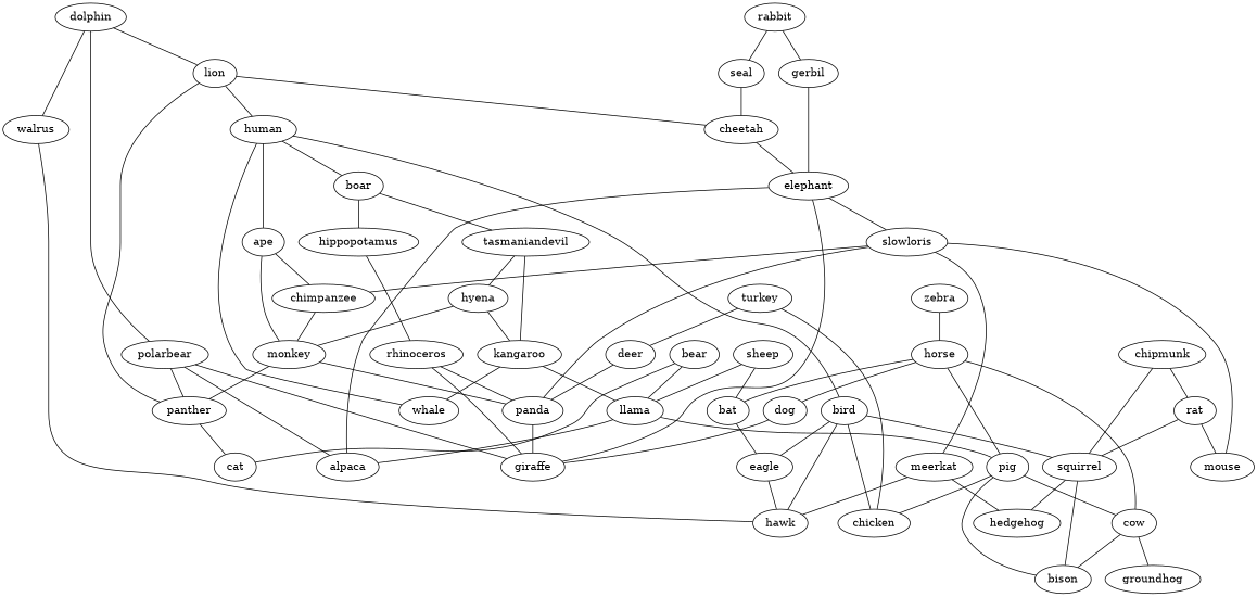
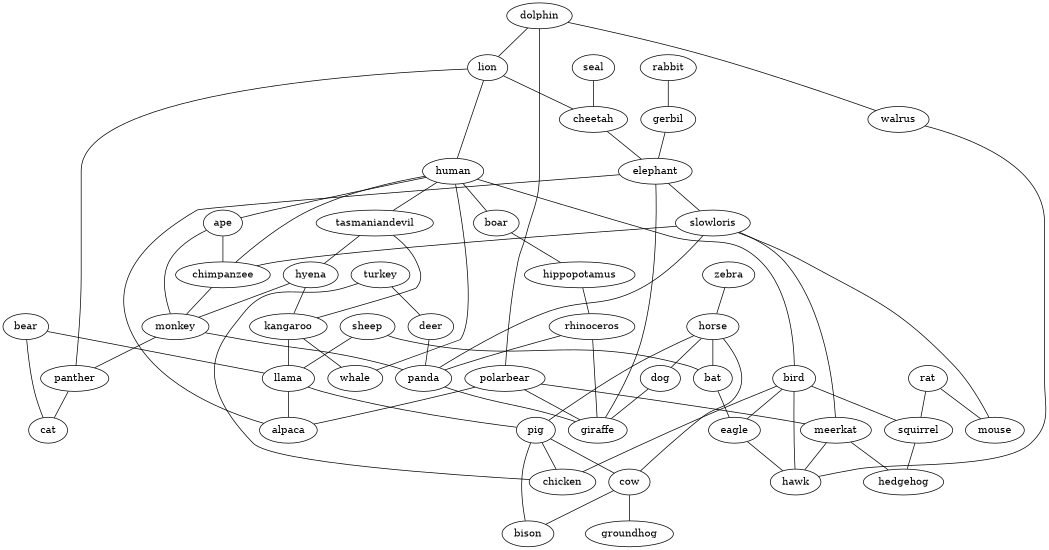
  strict graph {
    edge [weight=1]
    rabbit
    seal
    gerbil
    cheetah
    elephant
    giraffe
    alpaca
    slowloris
    turkey
    deer
    chicken
    panda
    dolphin
    lion
    polarbear
    walrus
    human
    panther
    hawk
    whale
    boar
    ape
    bird
    chimpanzee
    cat
    hippopotamus
    tasmaniandevil
    monkey
    squirrel
    eagle
    zebra
    horse
    pig
    bat
    cow
    dog
    bison
    groundhog
    rhinoceros
    hyena
    kangaroo
    hedgehog
    llama
    mouse
    meerkat
-   chipmunk
    rat
    sheep
    bear
-   rabbit -- seal
    rabbit -- gerbil
    seal -- cheetah
    gerbil -- elephant
    cheetah -- elephant
    elephant -- giraffe
    elephant -- alpaca
    elephant -- slowloris
    slowloris -- panda
    slowloris -- chimpanzee
    slowloris -- mouse
    slowloris -- meerkat
    turkey -- deer
    turkey -- chicken
    deer -- panda
    panda -- giraffe
    dolphin -- lion
    dolphin -- polarbear
    dolphin -- walrus
    lion -- cheetah
    lion -- human
    lion -- panther
    polarbear -- giraffe
    polarbear -- alpaca
-   polarbear -- panther
+   polarbear -- meerkat
    walrus -- hawk
    human -- whale
    human -- boar
    human -- ape
    human -- bird
+   human -- chimpanzee
    panther -- cat
    boar -- hippopotamus
-   boar -- tasmaniandevil
+   human -- tasmaniandevil
    ape -- chimpanzee
    ape -- monkey
    bird -- chicken
    bird -- hawk
    bird -- squirrel
    bird -- eagle
    chimpanzee -- monkey
    hippopotamus -- rhinoceros
    tasmaniandevil -- hyena
    tasmaniandevil -- kangaroo
    monkey -- panda
    monkey -- panther
-   squirrel -- bison
    squirrel -- hedgehog
    eagle -- hawk
    zebra -- horse
    horse -- pig
    horse -- bat
    horse -- cow
    horse -- dog
    pig -- chicken
    pig -- cow
    pig -- bison
    bat -- eagle
    cow -- bison
    cow -- groundhog
    dog -- giraffe
    rhinoceros -- giraffe
    rhinoceros -- panda
    hyena -- monkey
    hyena -- kangaroo
    kangaroo -- whale
    kangaroo -- llama
    llama -- alpaca
    llama -- pig
    meerkat -- hawk
    meerkat -- hedgehog
-   chipmunk -- squirrel
-   chipmunk -- rat
    rat -- squirrel
    rat -- mouse
    sheep -- bat
    sheep -- llama
    bear -- cat
    bear -- llama
  }
